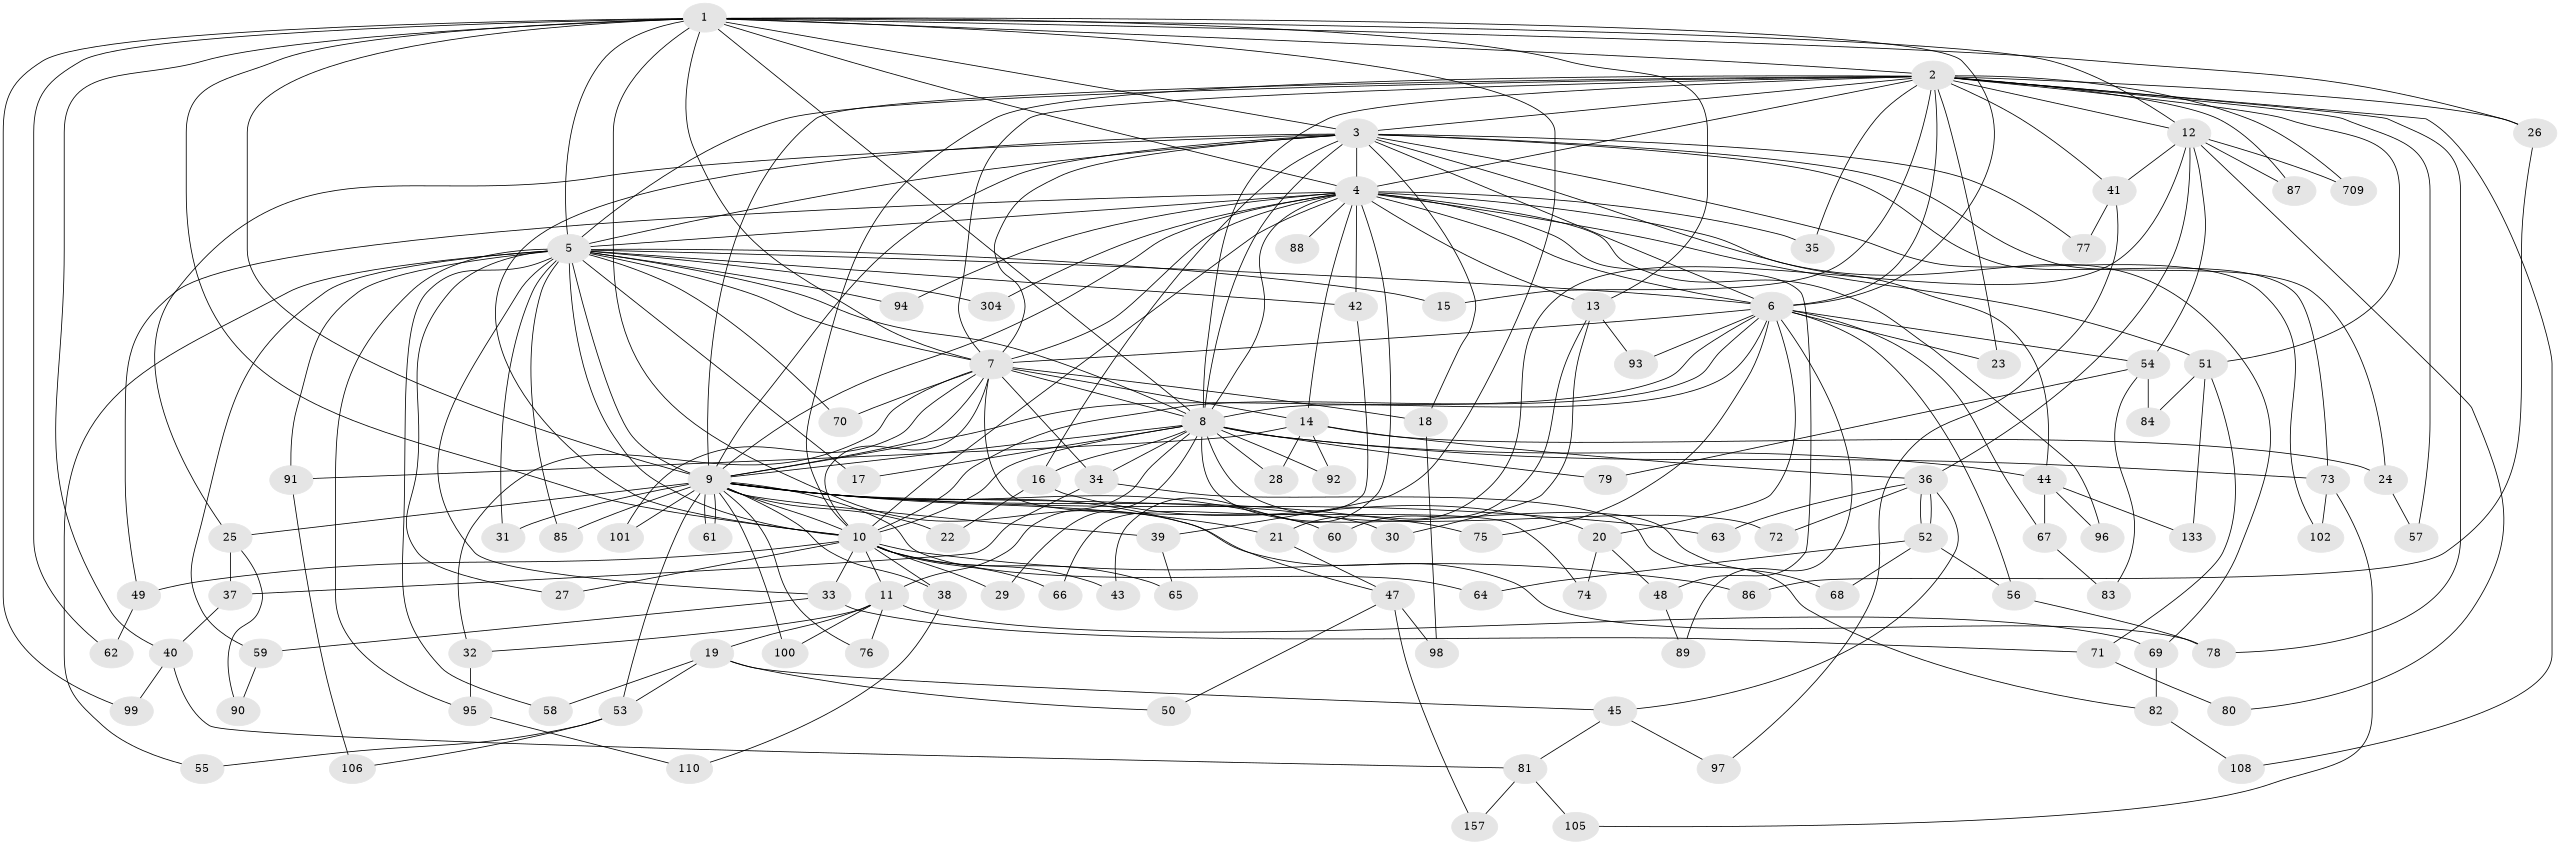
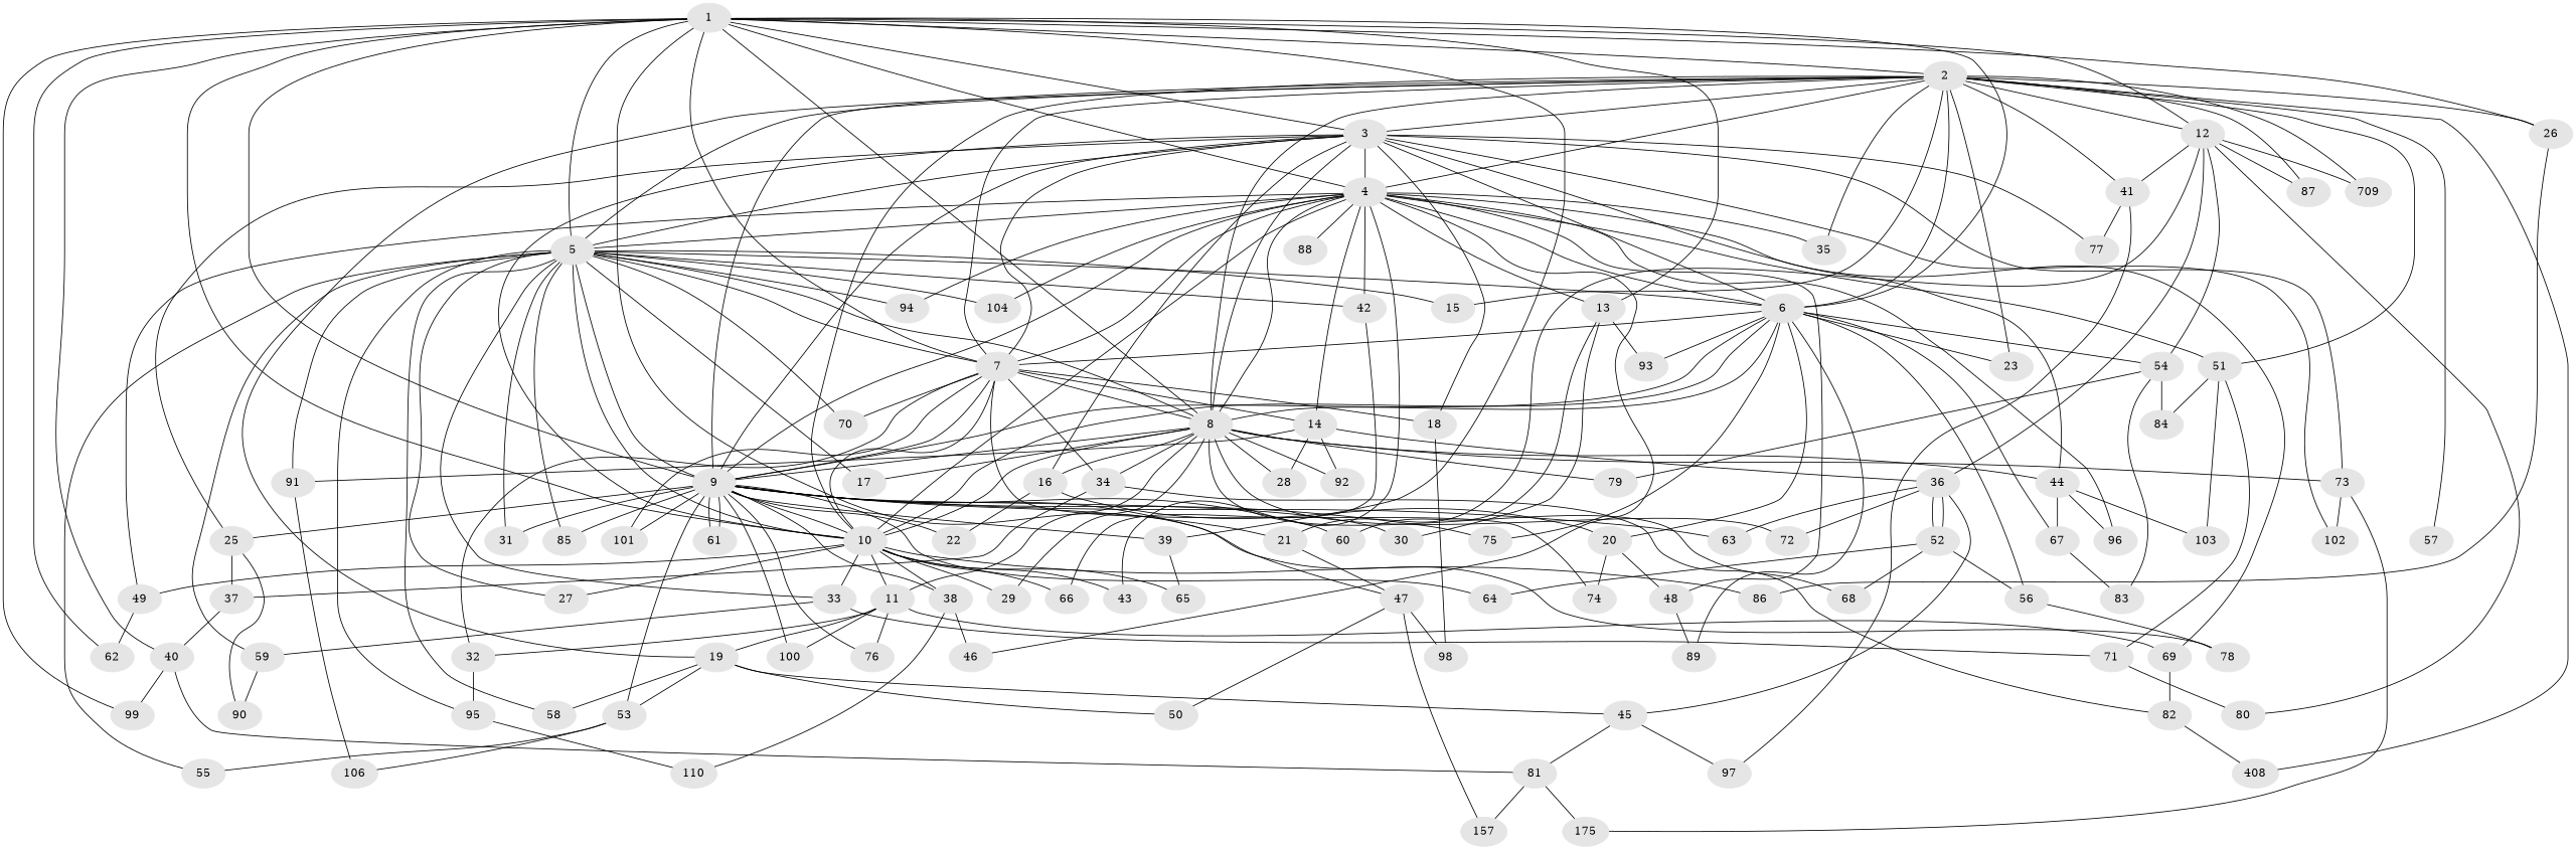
  graph {
    node [color=gray90 style=filled]
    1
    2
    3
    4
    5
    6
    7
    8
    9
    10
    12
    13
    26
    39
    40
    47
    62
    99
    15
    19
    23
    35
    41
    51
    57
    87
-   108
+   108 [label=408]
    n28 [label=709]
    16
    18
-   24
    25
    44
    73
    77
    102
    14
    42
    43
+   46
    48
    49
    69
    88
    94
    96
-   104 [label=304]
+   104
    17
    27
    31
    33
    55
    58
    59
    70
    85
    91
    95
    20
    54
    56
    67
    75
    89
    93
    32
    34
    74
    101
    11
    28
    29
    68
    72
    79
    92
    21
    22
    30
    38
    53
    60
    61
    63
    64
    76
    78
    100
    65
    66
    86
    36
    80
    81
    98
    50
    n97 [label=157]
    45
    97
    71
-   103 [label=133]
+   103
    84
    37
    90
-   105
+   105 [label=175]
    82
    106
    110
    83
    52
    1 -- 2
    1 -- 3
    1 -- 4
    1 -- 5
    1 -- 6
    1 -- 7
    1 -- 8
    1 -- 9
    1 -- 10
    1 -- 12
    1 -- 13
    1 -- 26
    1 -- 39
    1 -- 40
    1 -- 47
    1 -- 62
    1 -- 99
    2 -- 3
    2 -- 4
    2 -- 5
    2 -- 6
    2 -- 7
    2 -- 8
    2 -- 9
    2 -- 10
    2 -- 12
    2 -- 26
    2 -- 15
-   2 -- 78
+   2 -- 19
    2 -- 23
    2 -- 35
    2 -- 41
    2 -- 51
    2 -- 57
    2 -- 87
    2 -- 108
    2 -- n28
    3 -- 4
    3 -- 5
    3 -- 6
    3 -- 7
    3 -- 8
    3 -- 9
    3 -- 10
    3 -- 16
    3 -- 18
-   3 -- 24
    3 -- 25
    3 -- 44
    3 -- 73
    3 -- 77
    3 -- 102
    4 -- 5
    4 -- 6
    4 -- 7
    4 -- 8
    4 -- 9
    4 -- 10
    4 -- 13
    4 -- 35
    4 -- 51
    4 -- 14
    4 -- 42
    4 -- 43
+   4 -- 46
    4 -- 48
    4 -- 49
    4 -- 69
    4 -- 88
    4 -- 94
    4 -- 96
    4 -- 104
    5 -- 6
    5 -- 7
    5 -- 8
    5 -- 9
    5 -- 10
    5 -- 15
    5 -- 42
    5 -- 94
    5 -- 104
    5 -- 17
    5 -- 27
    5 -- 31
    5 -- 33
    5 -- 55
    5 -- 58
    5 -- 59
    5 -- 70
    5 -- 85
    5 -- 91
    5 -- 95
    6 -- 7
    6 -- 8
    6 -- 9
    6 -- 10
    6 -- 23
    6 -- 20
    6 -- 54
    6 -- 56
    6 -- 67
    6 -- 75
    6 -- 89
    6 -- 93
    7 -- 8
    7 -- 9
    7 -- 10
    7 -- 18
    7 -- 14
    7 -- 70
    7 -- 32
    7 -- 34
    7 -- 74
    7 -- 101
    8 -- 9
    8 -- 10
    8 -- 16
    8 -- 44
    8 -- 73
    8 -- 17
    8 -- 34
    8 -- 11
    8 -- 28
    8 -- 29
    8 -- 68
    8 -- 72
    8 -- 79
    8 -- 92
    9 -- 10
    9 -- 39
    9 -- 25
    9 -- 31
    9 -- 85
    9 -- 75
    9 -- 101
    9 -- 21
    9 -- 22
    9 -- 30
    9 -- 38
    9 -- 53
    9 -- 60
    9 -- 61
    9 -- 61
    9 -- 63
    9 -- 64
    9 -- 76
    9 -- 78
    9 -- 100
    10 -- 43
    10 -- 49
    10 -- 27
    10 -- 33
    10 -- 11
    10 -- 29
    10 -- 38
    10 -- 65
    10 -- 66
    10 -- 86
    12 -- 41
    12 -- 87
    12 -- n28
    12 -- 54
    12 -- 21
    12 -- 36
    12 -- 80
    13 -- 93
    13 -- 30
    13 -- 60
    26 -- 86
    39 -- 65
    40 -- 99
    40 -- 81
    47 -- 98
    47 -- 50
    47 -- n97
    19 -- 58
    19 -- 53
    19 -- 50
    19 -- 45
    41 -- 77
    41 -- 97
    51 -- 71
    51 -- 103
    51 -- 84
    16 -- 20
    16 -- 22
    18 -- 98
-   24 -- 57
    25 -- 37
    25 -- 90
    44 -- 96
    44 -- 67
    44 -- 103
    73 -- 102
    73 -- 105
-   14 -- 24
    14 -- 91
    14 -- 28
    14 -- 92
    14 -- 36
    42 -- 66
    48 -- 89
    49 -- 62
    69 -- 82
    33 -- 59
    33 -- 71
    59 -- 90
    91 -- 106
    95 -- 110
    20 -- 48
    20 -- 74
    54 -- 79
    54 -- 84
    54 -- 83
    56 -- 78
    67 -- 83
    32 -- 95
    34 -- 37
    34 -- 82
    11 -- 19
    11 -- 69
    11 -- 32
    11 -- 76
    11 -- 100
    21 -- 47
+   38 -- 46
    38 -- 110
    53 -- 55
    53 -- 106
    36 -- 72
    36 -- 63
    36 -- 45
    36 -- 52
    36 -- 52
    81 -- n97
    81 -- 105
    45 -- 81
    45 -- 97
    71 -- 80
    37 -- 40
    82 -- 108
    52 -- 56
    52 -- 68
    52 -- 64
  }
